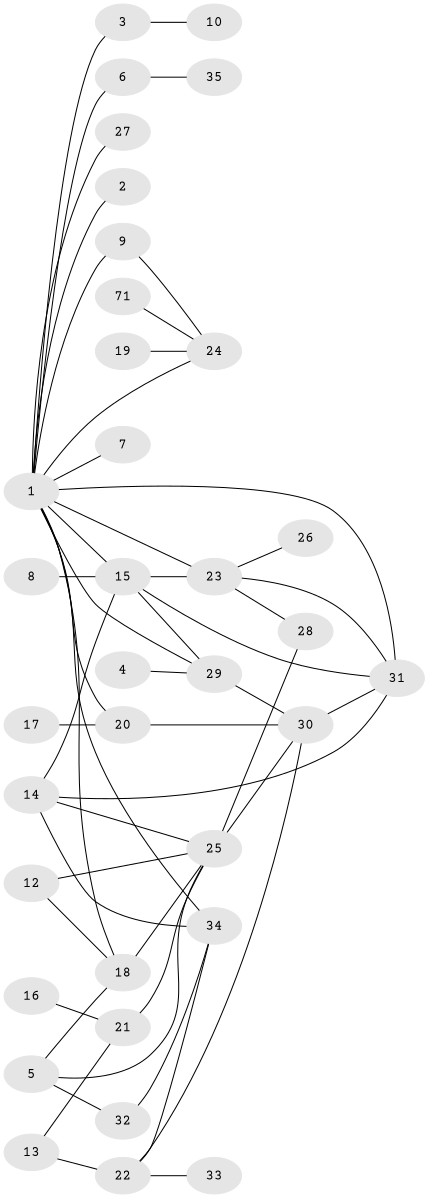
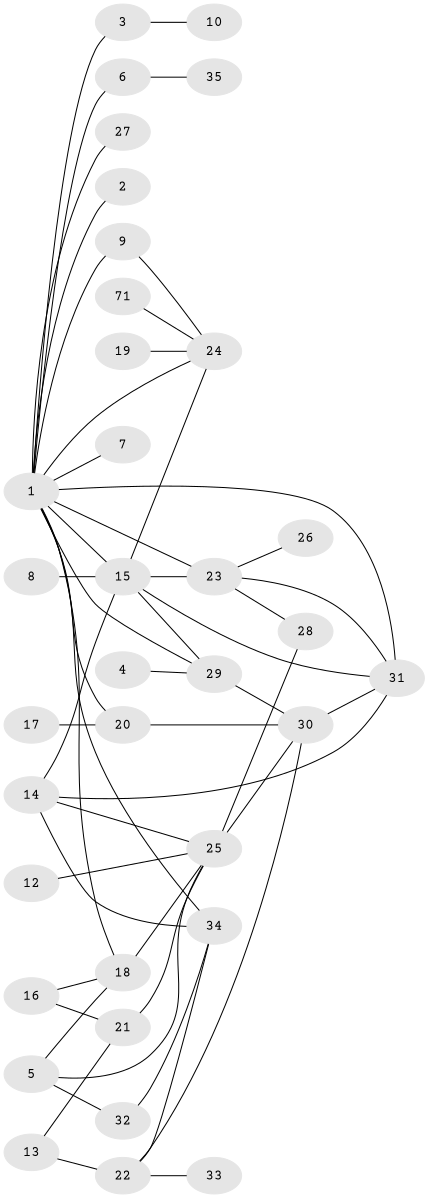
  graph {
    fontname="Courier Prime"
    rankdir=LR
    node [color=gray90 fontname="Courier Prime" style=filled]
    edge [fontname="Courier Prime" weight=1.0]
    1
    2
    3
    6
    7
    9
    15
    18
    20
    23
    24
    27
    29
    31
    34
    10
    35
    25
    30
    26
    28
    4
    5
    32
    8
    n26 [label=71]
    12
    13
    21
    22
    33
    14
    16
    17
    19
    1 -- 2
    1 -- 3
    1 -- 6 [weight=2.0]
    1 -- 7
    1 -- 9
    1 -- 15
    1 -- 18 [weight=2.0]
    1 -- 20
    1 -- 23
    1 -- 24
    1 -- 27
    1 -- 29
    1 -- 31
    1 -- 34 [weight=2.0]
    3 -- 10
    6 -- 35
    9 -- 24
    15 -- 23
+   15 -- 24
    15 -- 29 [weight=2.0]
    15 -- 31
    18 -- 25
    20 -- 30
    23 -- 31
    23 -- 26
    23 -- 28
    29 -- 30
    25 -- 30
    25 -- 28
    30 -- 31
    4 -- 29
    5 -- 18
    5 -- 25
    5 -- 32
    32 -- 34
    8 -- 15
    n26 -- 24
    12 -- 25
    13 -- 21
    13 -- 22
    21 -- 25
    22 -- 34
    22 -- 30 [weight=2.0]
    22 -- 33
    14 -- 15
    14 -- 31
    14 -- 34
    14 -- 25
-   12 -- 18
+   16 -- 18
    16 -- 21
    17 -- 20
    19 -- 24
  }
